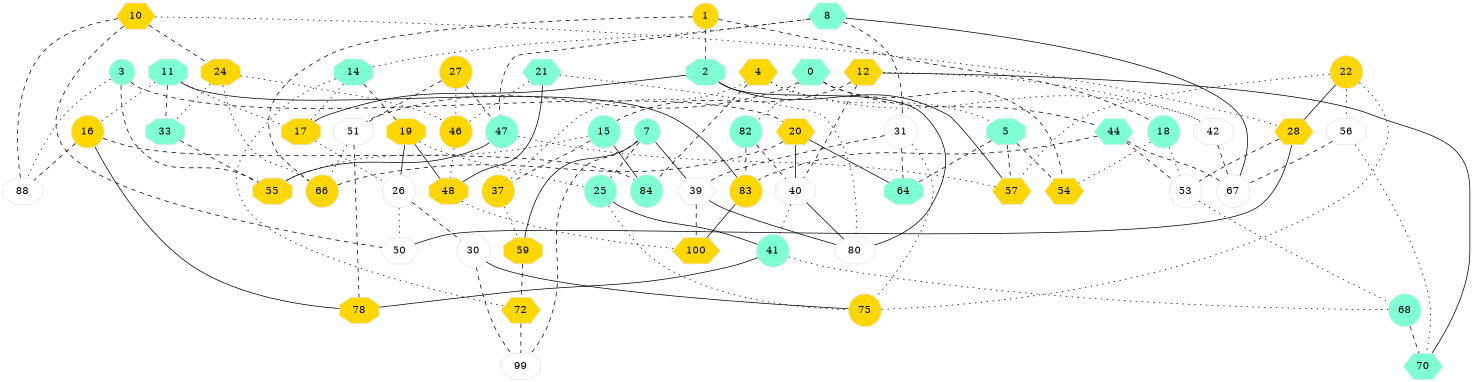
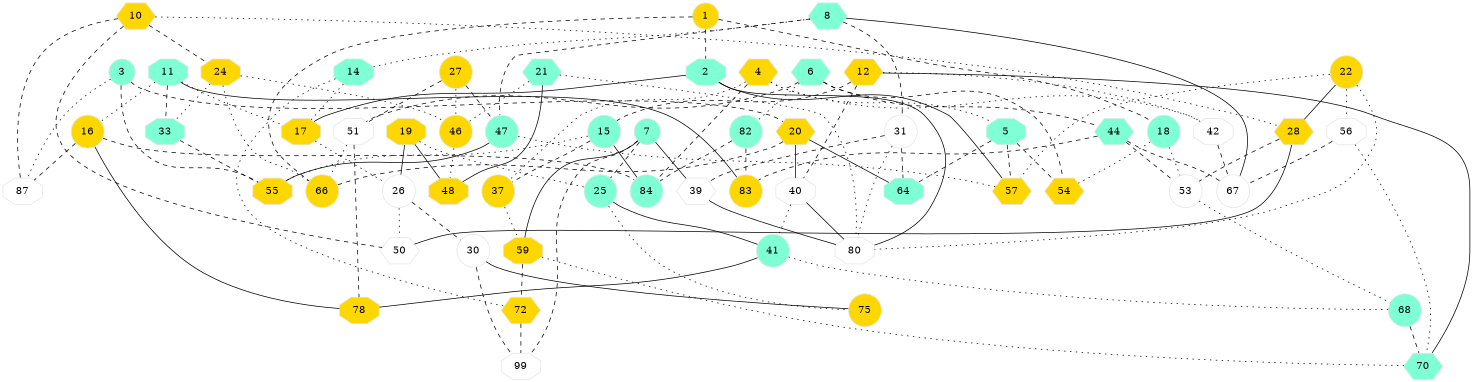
  graph {
    node [color=gray90 fillcolor=gold shape=circle style=filled]
    edge [style=dashed]
    2 [fillcolor=aquamarine shape=octagon super="+13"]
    17 [shape=octagon super="+36"]
    57 [shape=hexagon super="+61"]
    80 [fillcolor=white shape=octagon super="+92"]
    1
    18 [fillcolor=aquamarine]
    66 [super="+97"]
    54 [shape=hexagon]
    53 [fillcolor=white super="+74"]
    26 [fillcolor=white super="+32"]
    20 [shape=hexagon super="+58"]
    64 [fillcolor=aquamarine shape=octagon]
    40 [fillcolor=white shape=octagon super="+85"]
    3 [fillcolor=aquamarine]
    55 [shape=octagon super="+76"]
-   88 [fillcolor=white shape=octagon]
+   88 [fillcolor=white shape=octagon label=87]
    4 [shape=hexagon super="+69"]
    5 [fillcolor=aquamarine shape=octagon super="+9"]
    37
    42 [fillcolor=white shape=octagon]
    84 [fillcolor=aquamarine super="+89"]
    59 [shape=octagon super="+62"]
    67 [fillcolor=white super="+81"]
-   6 [fillcolor=aquamarine shape=hexagon super="+73" label=0]
+   6 [fillcolor=aquamarine shape=hexagon super="+73"]
    44 [fillcolor=aquamarine shape=hexagon super="+86"]
    51 [fillcolor=white shape=octagon super="+71"]
    82 [fillcolor=aquamarine]
    83 [super="+98"]
    78 [shape=octagon]
    7 [fillcolor=aquamarine super="+21"]
    25 [fillcolor=aquamarine super="+90"]
    39 [fillcolor=white shape=hexagon super="+63"]
    99 [fillcolor=white shape=octagon]
    75 [super="+94"]
    41 [fillcolor=aquamarine super="+93"]
-   100 [shape=hexagon]
    70 [fillcolor=aquamarine shape=hexagon super="+79"]
    72 [shape=hexagon]
    8 [fillcolor=aquamarine shape=hexagon super="+49"]
    14 [fillcolor=aquamarine shape=octagon super="+23"]
    31 [fillcolor=white super="+34"]
    47 [fillcolor=aquamarine super="+96"]
    19 [shape=octagon super="+87"]
    10 [shape=hexagon super="+52"]
    24 [shape=octagon super="+38"]
    28 [shape=hexagon super="+45"]
    50 [fillcolor=white shape=hexagon]
    33 [fillcolor=aquamarine shape=octagon]
    46 [super="+77"]
    11 [fillcolor=aquamarine shape=octagon super="+43"]
    16 [super="+91"]
    12 [shape=hexagon super="+60"]
    15 [fillcolor=aquamarine super="+65"]
    48 [shape=octagon super="+95"]
    30 [fillcolor=white]
    68 [fillcolor=aquamarine]
    22 [super="+35"]
    56 [fillcolor=white shape=octagon]
    27
    n60 [fillcolor=aquamarine label=21 shape=hexagon]
    2 -- 17 [style=solid]
    2 -- 57 [style=solid]
    2 -- 80 [style=solid]
    17 -- 26 [style=dotted]
    1 -- 2
    1 -- 18
    1 -- 66
    18 -- 54 [style=dotted]
    18 -- 53 [style=dotted]
    53 -- 68 [style=dotted]
    26 -- 50 [style=dotted]
    26 -- 30
    20 -- 66
    20 -- 64 [style=solid]
    20 -- 40 [style=solid]
    40 -- 80 [style=solid]
    40 -- 41 [style=dotted]
    3 -- 20
    3 -- 55
    3 -- 88 [style=dotted]
    4 -- 5 [style=dotted]
    4 -- 37 [style=dotted]
    4 -- 42 [style=dotted]
    4 -- 84
    5 -- 57
    5 -- 54
    5 -- 64
    37 -- 59 [style=dotted]
    42 -- 67
+   59 -- 70 [style=dotted]
    59 -- 72
    6 -- 54
    6 -- 44
    6 -- 51
    6 -- 82 [style=dotted]
    44 -- 53
    44 -- 67
    44 -- 83
    51 -- 66 [style=dotted]
    51 -- 78
-   82 -- 40
+   82 -- 84
    82 -- 83
-   83 -- 100 [style=solid]
    7 -- 59 [style=solid]
    7 -- 25
    7 -- 39 [style=solid]
    7 -- 99
    25 -- 75 [style=dotted]
    25 -- 41 [style=solid]
    39 -- 80 [style=solid]
-   39 -- 100
    41 -- 78 [style=solid]
    41 -- 68 [style=dotted]
    72 -- 99
    8 -- 67 [style=solid]
    8 -- 14 [style=dotted]
    8 -- 31
    8 -- 47
    14 -- 17 [style=dotted]
    14 -- 72 [style=dotted]
-   14 -- 19
    31 -- 64
    31 -- 39
-   31 -- 75 [style=dotted]
+   31 -- 80 [style=dotted]
    47 -- 57 [style=dotted]
    47 -- 55 [style=solid]
    19 -- 26 [style=solid]
    19 -- 25 [style=dotted]
    19 -- 48 [style=solid]
    10 -- 88
    10 -- 24
    10 -- 28 [style=dotted]
    10 -- 50
    24 -- 66 [style=dotted]
    24 -- 33 [style=dotted]
    24 -- 46 [style=dotted]
    28 -- 53
    28 -- 50 [style=solid]
    33 -- 55
    46 -- 48 [style=dotted]
    11 -- 17 [style=dotted]
    11 -- 83 [style=solid]
    11 -- 33
    11 -- 16 [style=dotted]
    16 -- 88
    16 -- 84
    16 -- 78 [style=solid]
    12 -- 40
    12 -- 42 [style=dotted]
    12 -- 70 [style=solid]
    12 -- 15
    15 -- 55 [style=dotted]
    15 -- 37
    15 -- 84 [style=solid]
-   48 -- 100 [style=dotted]
    30 -- 99
    30 -- 75 [style=solid]
    68 -- 70
    22 -- 57 [style=dotted]
-   22 -- 75 [style=dotted]
+   22 -- 80 [style=dotted]
    22 -- 28 [style=solid]
    22 -- 56 [style=dotted]
    56 -- 67
    56 -- 70 [style=dotted]
    27 -- 51
    27 -- 47
    27 -- 46 [style=dotted]
    n60 -- 80 [style=dotted]
    n60 -- 46 [style=dotted]
    n60 -- 48 [style=solid]
  }
